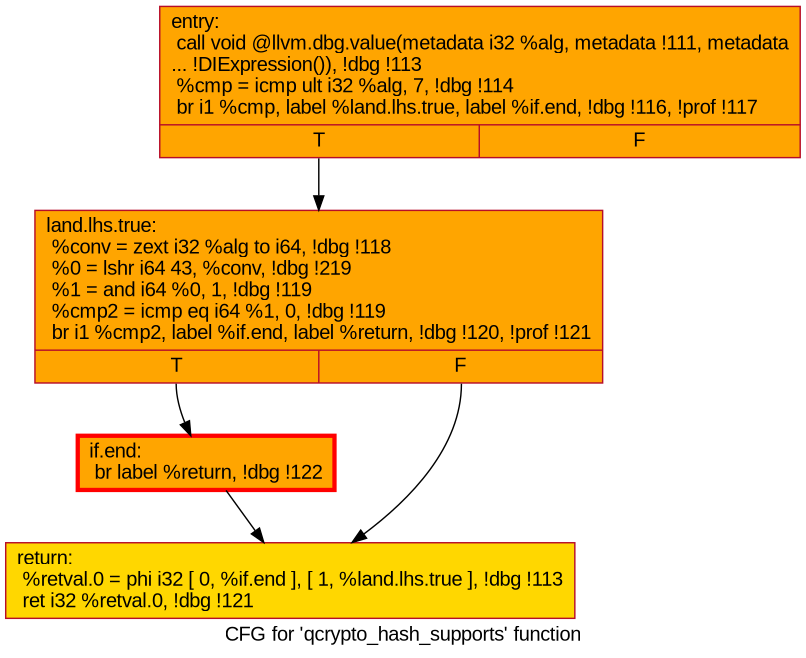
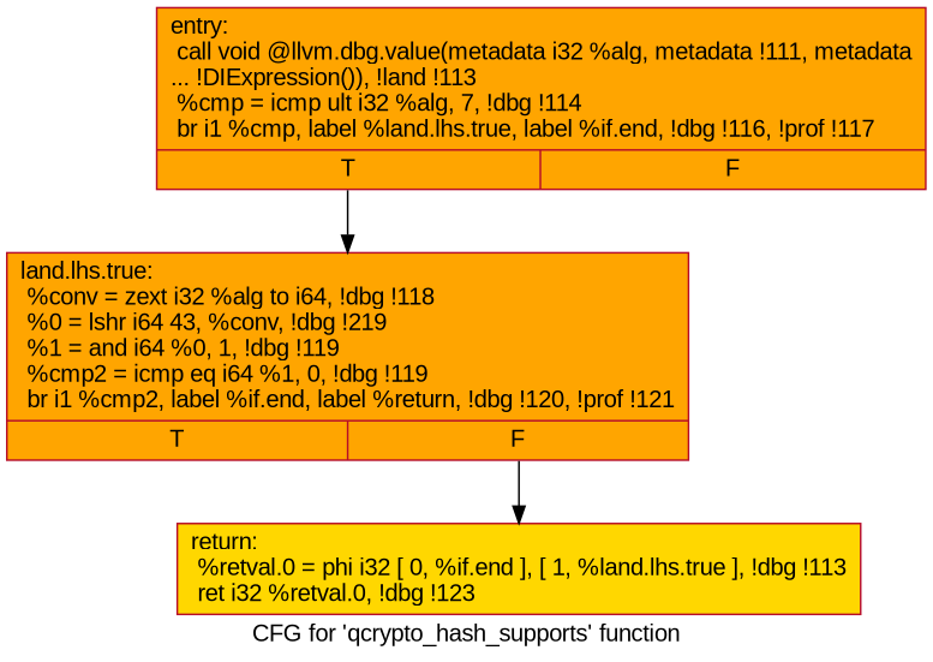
  digraph {
    fontname="Liberation Sans"
    label="CFG for 'qcrypto_hash_supports' function"
    node [color="#b70d28ff" fillcolor=orange fontname="Liberation Sans" shape=record style=filled]
    edge [fontname="Liberation Sans" tailport=s0]
-   n1 [label="{entry:\l  call void @llvm.dbg.value(metadata i32 %alg, metadata !111, metadata\l... !DIExpression()), !dbg !113\l  %cmp = icmp ult i32 %alg, 7, !dbg !114\l  br i1 %cmp, label %land.lhs.true, label %if.end, !dbg !116, !prof !117\l|{<s0>T|<s1>F}}"]
+   n1 [label="{entry:\l  call void @llvm.dbg.value(metadata i32 %alg, metadata !111, metadata\l... !DIExpression()), !land !113\l  %cmp = icmp ult i32 %alg, 7, !dbg !114\l  br i1 %cmp, label %land.lhs.true, label %if.end, !dbg !116, !prof !117\l|{<s0>T|<s1>F}}"]
    n2 [label="{land.lhs.true:                                    \l  %conv = zext i32 %alg to i64, !dbg !118\l  %0 = lshr i64 43, %conv, !dbg !219\l  %1 = and i64 %0, 1, !dbg !119\l  %cmp2 = icmp eq i64 %1, 0, !dbg !119\l  br i1 %cmp2, label %if.end, label %return, !dbg !120, !prof !121\l|{<s0>T|<s1>F}}"]
-   n3 [color=red label="{if.end:                                           \l  br label %return, !dbg !122\l}" penwidth=3.0]
-   n4 [fillcolor=gold label="{return:                                           \l  %retval.0 = phi i32 [ 0, %if.end ], [ 1, %land.lhs.true ], !dbg !113\l  ret i32 %retval.0, !dbg !121\l}"]
+   n4 [fillcolor=gold label="{return:                                           \l  %retval.0 = phi i32 [ 0, %if.end ], [ 1, %land.lhs.true ], !dbg !113\l  ret i32 %retval.0, !dbg !123\l}"]
    n1 -> n2
-   n2 -> n3
    n2 -> n4 [tailport=s1]
-   n3 -> n4
  }
